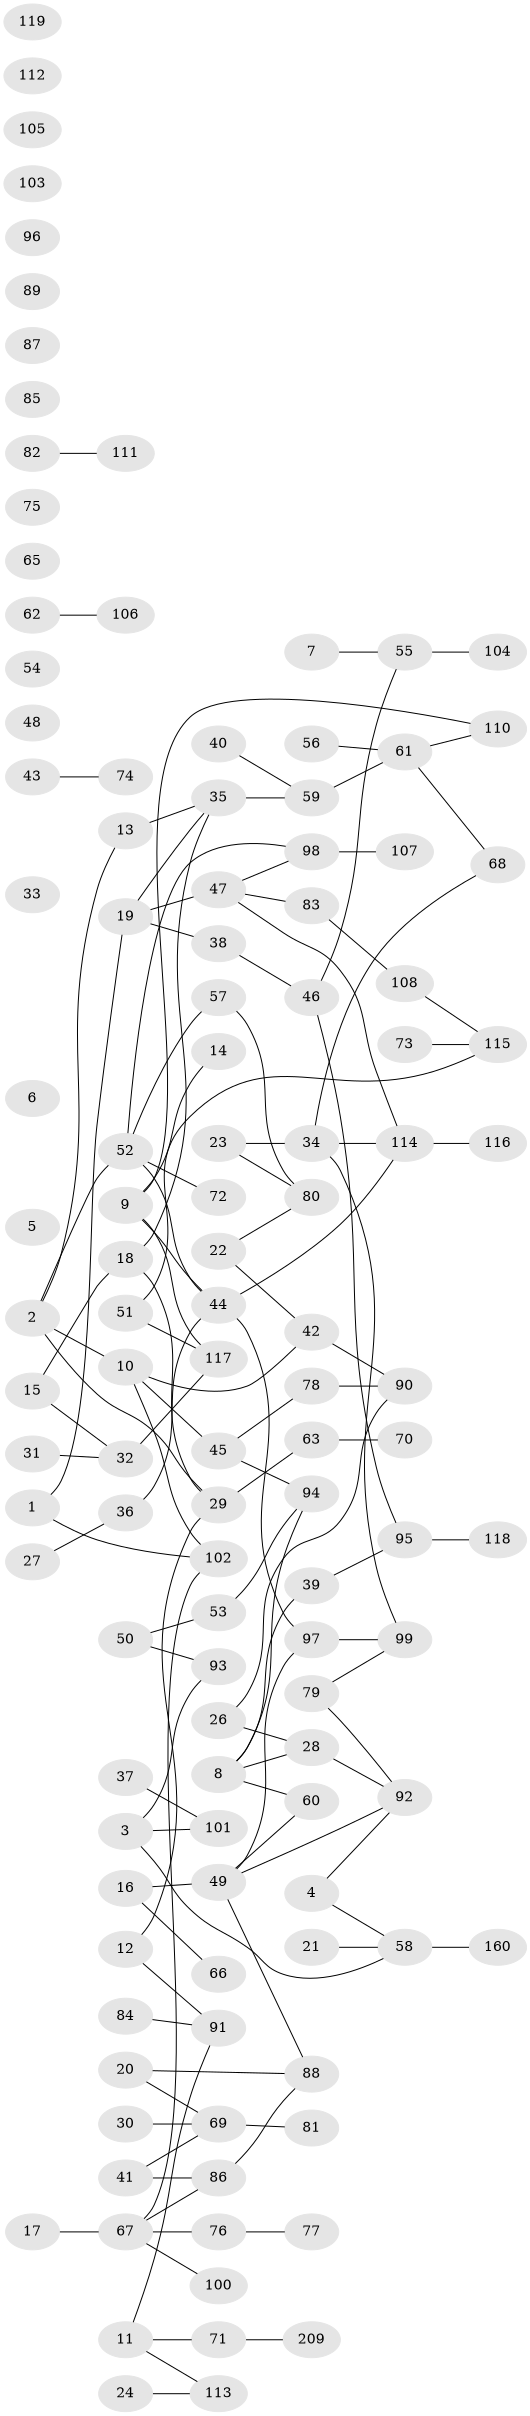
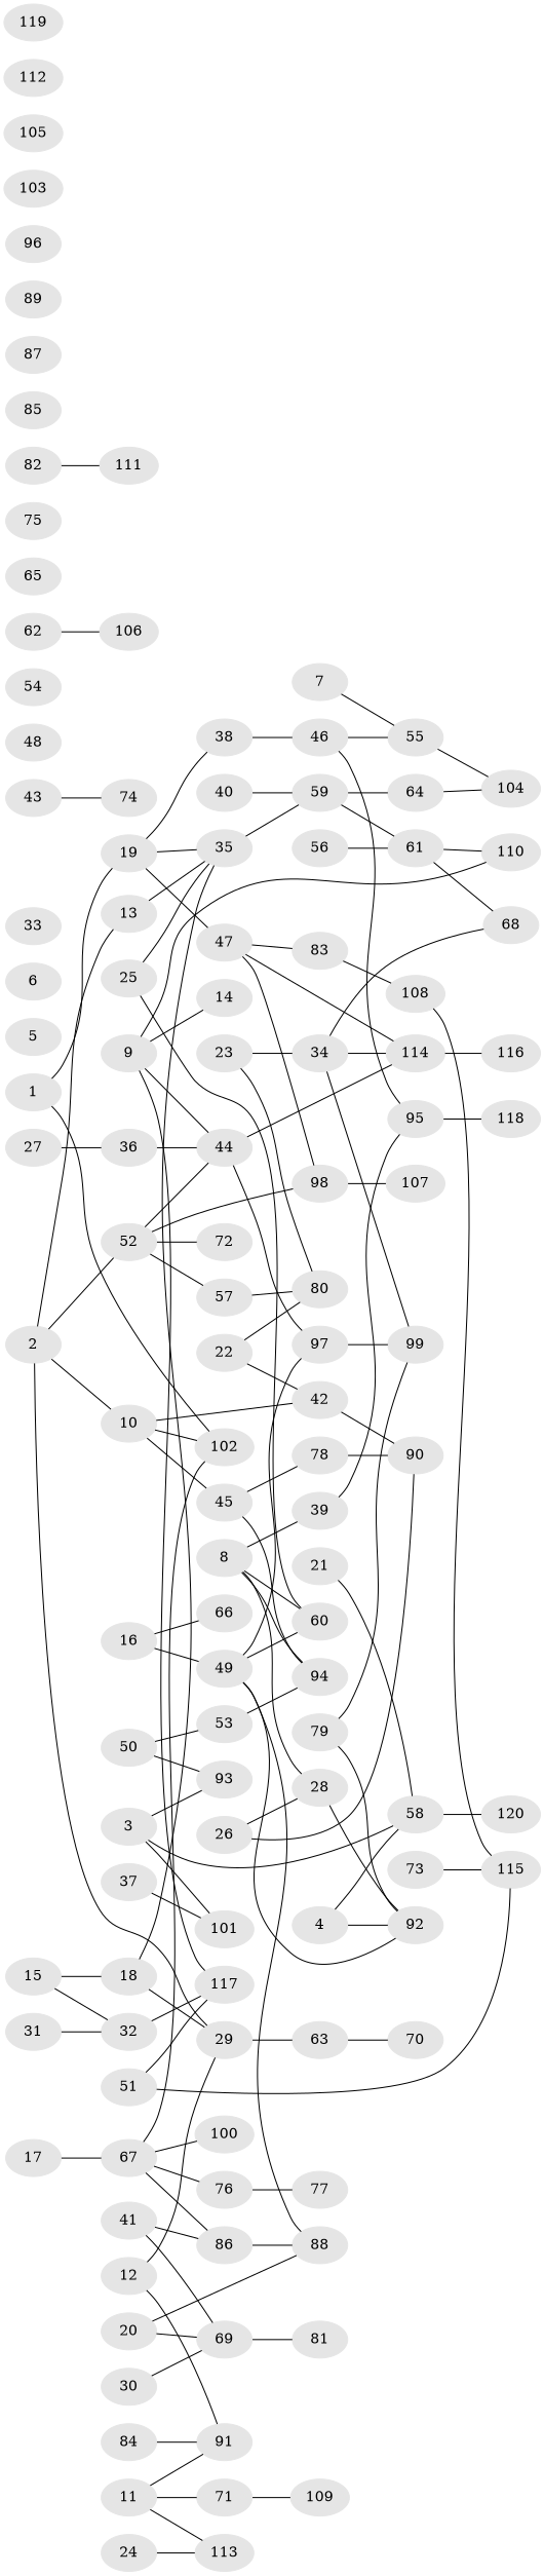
  graph {
    rankdir=LR
    node [color=gray90 style=filled]
    1
    19
    102
    35
    38
    47
    2
    10
    13
    29
    52
    42
    45
    63
    44
    98
    57
    72
    3
    58
    93
    101
-   120 [label=160]
+   120
    4
    92
    5
    6
    7
    55
    104
    8
    28
    39
    60
    94
    95
    9
    14
    117
    110
    114
    97
    61
    68
    90
    78
    11
    71
    91
    113
-   109 [label=209]
+   109
    12
    59
    15
    18
    32
    16
    49
    66
    88
    17
    67
    86
    76
    100
    46
    83
    20
    69
    81
    21
    22
    80
    23
    34
    99
    24
+   25
    26
    27
    36
    70
    30
    31
    33
    116
+   64
    37
    118
    40
    41
    43
    74
    108
    107
    48
    50
    53
    51
    115
    54
    56
    62
    106
    65
    77
    73
    75
    79
    82
    111
    84
    85
    87
    89
    96
    103
    105
    112
    119
    1 -- 19
    1 -- 102
    19 -- 35
    19 -- 38
    19 -- 47
    35 -- 59
    38 -- 46
    47 -- 98
    47 -- 114
    47 -- 83
    2 -- 10
    2 -- 13
    2 -- 29
    2 -- 52
    10 -- 102
    10 -- 42
    10 -- 45
    13 -- 35
    29 -- 63
    52 -- 44
    52 -- 98
    52 -- 57
    52 -- 72
    42 -- 90
    45 -- 94
    45 -- 78
    63 -- 70
    44 -- 114
    44 -- 97
    98 -- 107
    57 -- 80
    3 -- 58
    3 -- 93
    3 -- 101
    58 -- 120
    4 -- 58
    4 -- 92
    7 -- 55
    55 -- 104
    8 -- 28
    8 -- 39
    8 -- 60
    8 -- 94
    28 -- 92
    39 -- 95
    95 -- 118
    9 -- 44
    9 -- 14
    9 -- 117
    9 -- 110
    114 -- 116
    97 -- 99
    61 -- 110
    61 -- 68
    78 -- 90
    11 -- 71
    11 -- 91
    11 -- 113
    71 -- 109
    12 -- 29
    12 -- 91
    59 -- 61
+   59 -- 64
    15 -- 18
    15 -- 32
    18 -- 35
    18 -- 29
    32 -- 117
    16 -- 49
    16 -- 66
    49 -- 92
    49 -- 60
    49 -- 97
    49 -- 88
    17 -- 67
    67 -- 102
    67 -- 86
    67 -- 76
    67 -- 100
    86 -- 88
    76 -- 77
    46 -- 55
    46 -- 95
    83 -- 108
    20 -- 88
    20 -- 69
    69 -- 81
    21 -- 58
    22 -- 42
    22 -- 80
    23 -- 80
    23 -- 34
    34 -- 114
    34 -- 68
    34 -- 99
    24 -- 113
+   25 -- 35
+   25 -- 60
    26 -- 28
    26 -- 90
    27 -- 36
    36 -- 44
    30 -- 69
    31 -- 32
+   64 -- 104
    37 -- 101
    40 -- 59
    41 -- 86
    41 -- 69
    43 -- 74
    108 -- 115
    50 -- 93
    50 -- 53
    53 -- 94
    51 -- 117
    51 -- 115
    56 -- 61
    62 -- 106
    73 -- 115
    79 -- 92
    79 -- 99
    82 -- 111
    84 -- 91
  }
